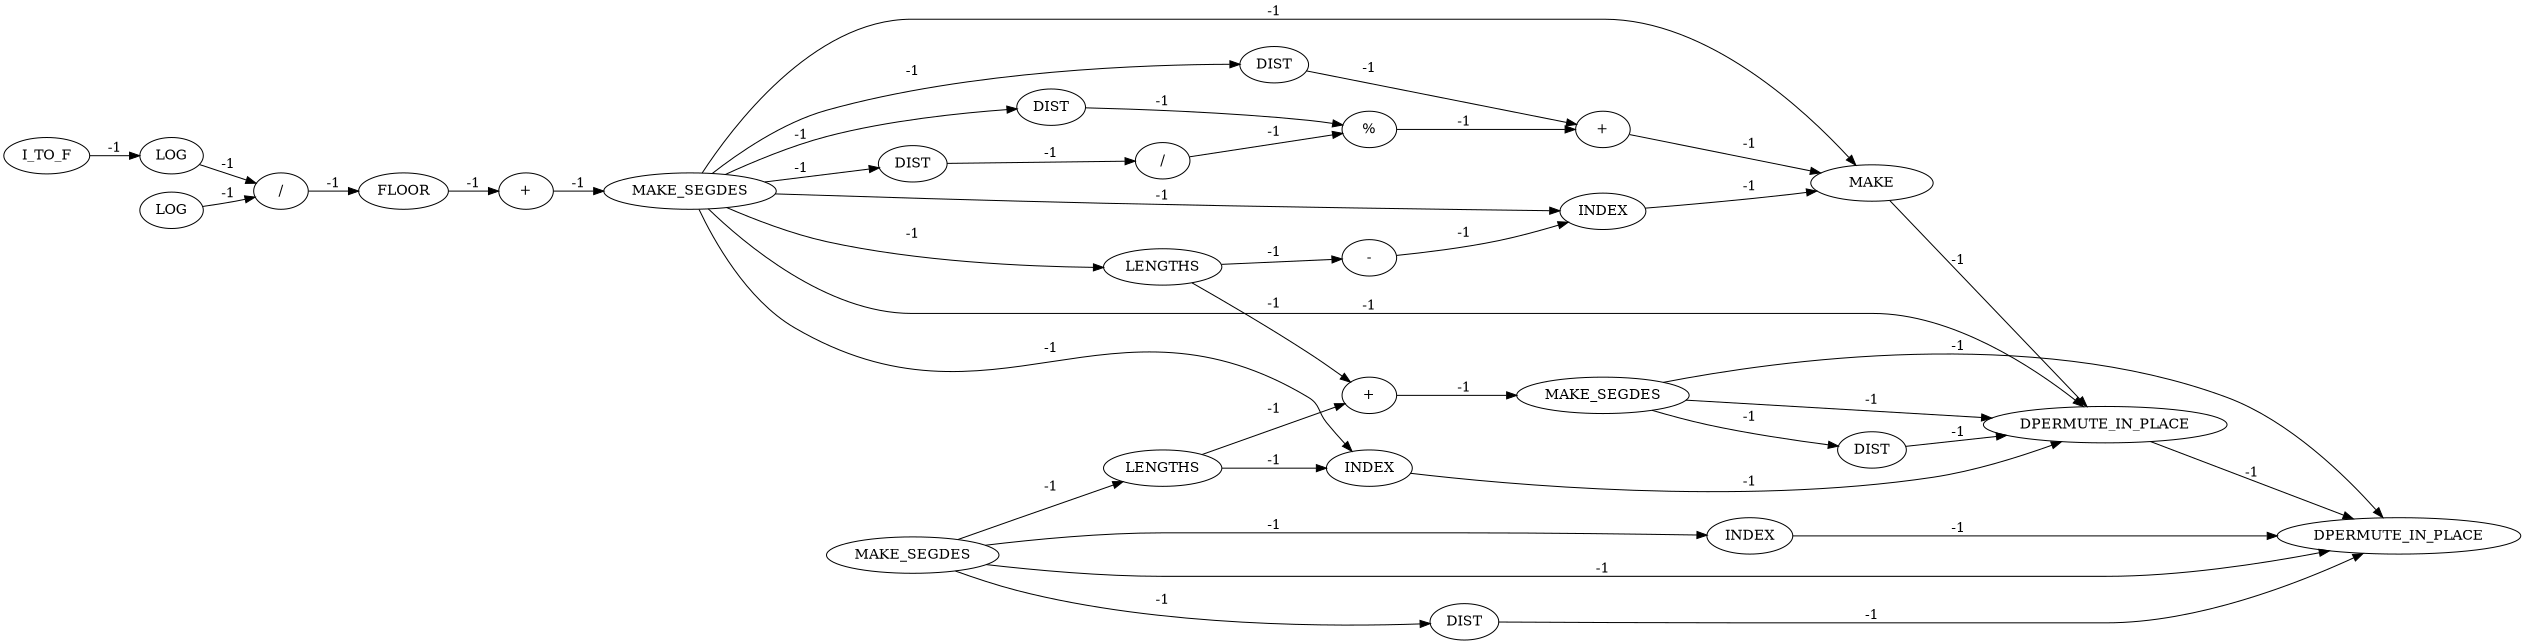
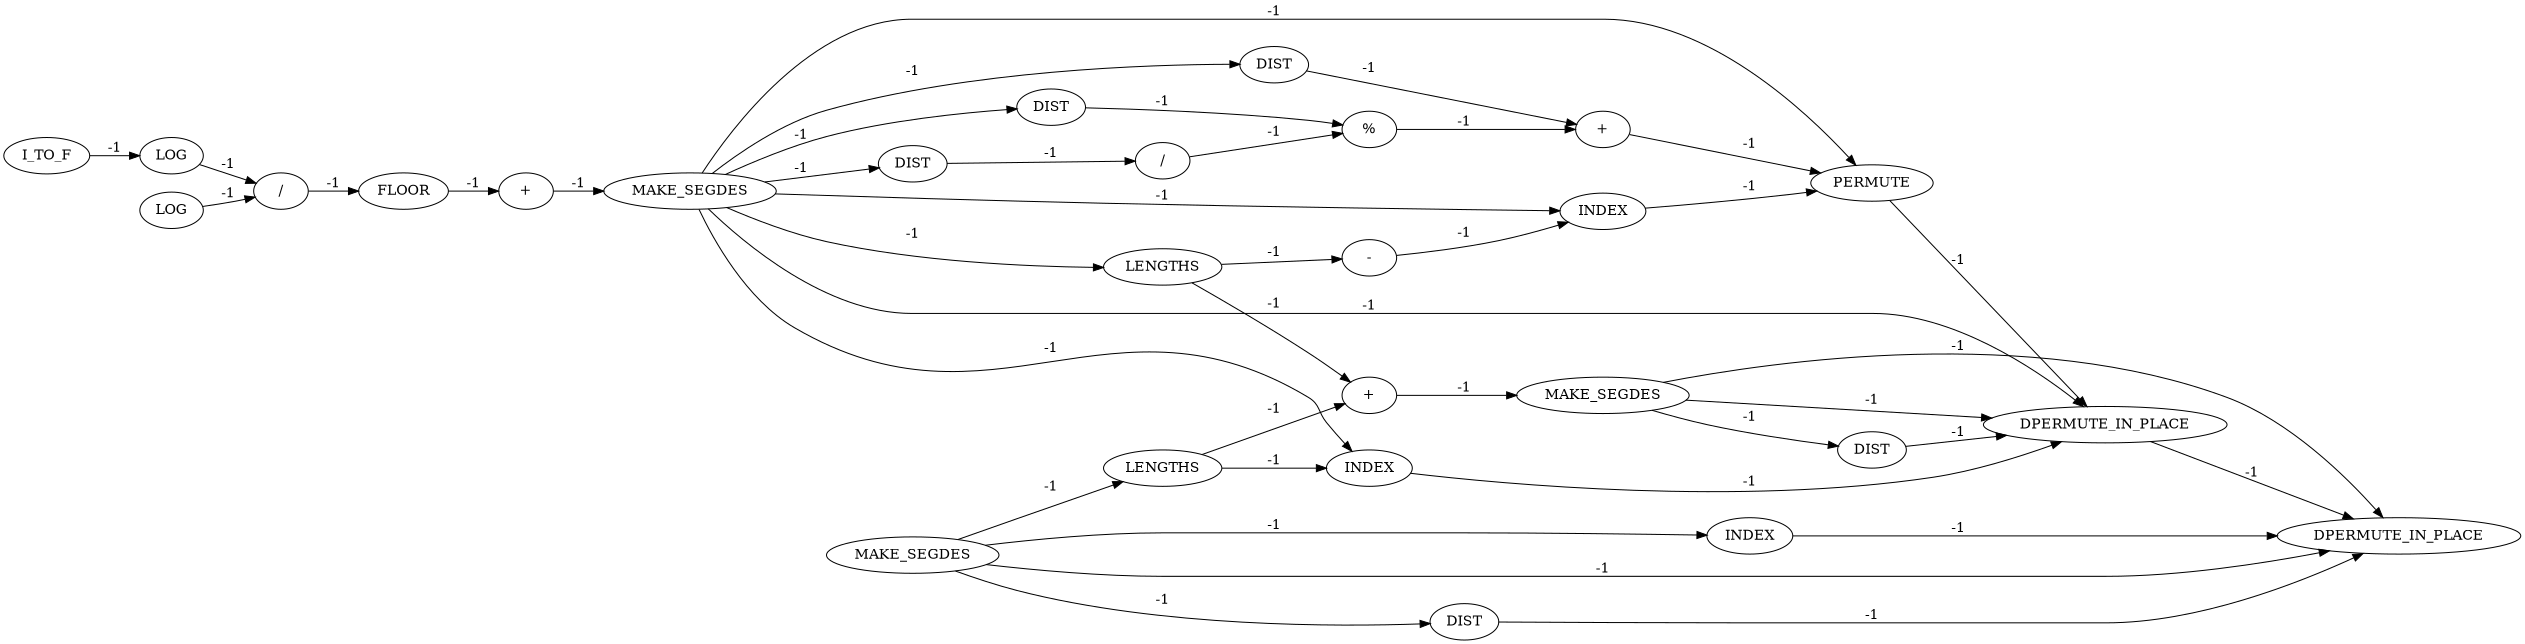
  digraph {
    rankdir=LR
    node [cost=0]
    edge [cost=-1]
    n1 [label=FLOOR]
    n2 [label="+"]
    n3 [label=MAKE_SEGDES]
    n4 [label=DPERMUTE_IN_PLACE]
    n5 [label=DPERMUTE_IN_PLACE]
    n6 [label=LENGTHS]
    n7 [label=INDEX]
    n8 [label="+"]
    n9 [label=MAKE_SEGDES]
    n10 [label=INDEX]
-   n11 [label=MAKE]
+   n11 [label=PERMUTE]
    n12 [label=I_TO_F]
    n13 [label=LOG]
    n14 [label="/"]
    n15 [label="/"]
    n16 [label="%"]
    n17 [label=DIST]
    n18 [label="+"]
    n19 [label=LOG]
    n20 [label=DIST]
    n21 [label=DIST]
    n22 [label=DIST]
    n23 [label="-"]
    n24 [label=DIST]
    n25 [label=LENGTHS]
    n26 [label=INDEX]
    n27 [label=MAKE_SEGDES]
    n1 -> n2 [label=-1]
    n2 -> n3 [label=-1]
    n3 -> n4 [label=-1]
    n3 -> n7 [label=-1]
    n3 -> n10 [label=-1]
    n3 -> n11 [label=-1]
    n3 -> n17 [label=-1]
    n3 -> n20 [label=-1]
    n3 -> n21 [label=-1]
    n3 -> n25 [label=-1]
    n4 -> n5 [label=-1]
    n6 -> n7 [label=-1]
    n6 -> n8 [label=-1]
    n7 -> n4 [label=-1]
    n8 -> n9 [label=-1]
    n9 -> n4 [label=-1]
    n9 -> n5 [label=-1]
    n9 -> n22 [label=-1]
    n10 -> n11 [label=-1]
    n11 -> n4 [label=-1]
    n12 -> n13 [label=-1]
    n13 -> n14 [label=-1]
    n14 -> n1 [label=-1]
    n15 -> n16 [label=-1]
    n16 -> n18 [label=-1]
    n17 -> n18 [label=-1]
    n18 -> n11 [label=-1]
    n19 -> n14 [label=-1]
    n20 -> n16 [label=-1]
    n21 -> n15 [label=-1]
    n22 -> n4 [label=-1]
    n23 -> n10 [label=-1]
    n24 -> n5 [label=-1]
    n25 -> n8 [label=-1]
    n25 -> n23 [label=-1]
    n26 -> n5 [label=-1]
    n27 -> n5 [label=-1]
    n27 -> n6 [label=-1]
    n27 -> n24 [label=-1]
    n27 -> n26 [label=-1]
  }
